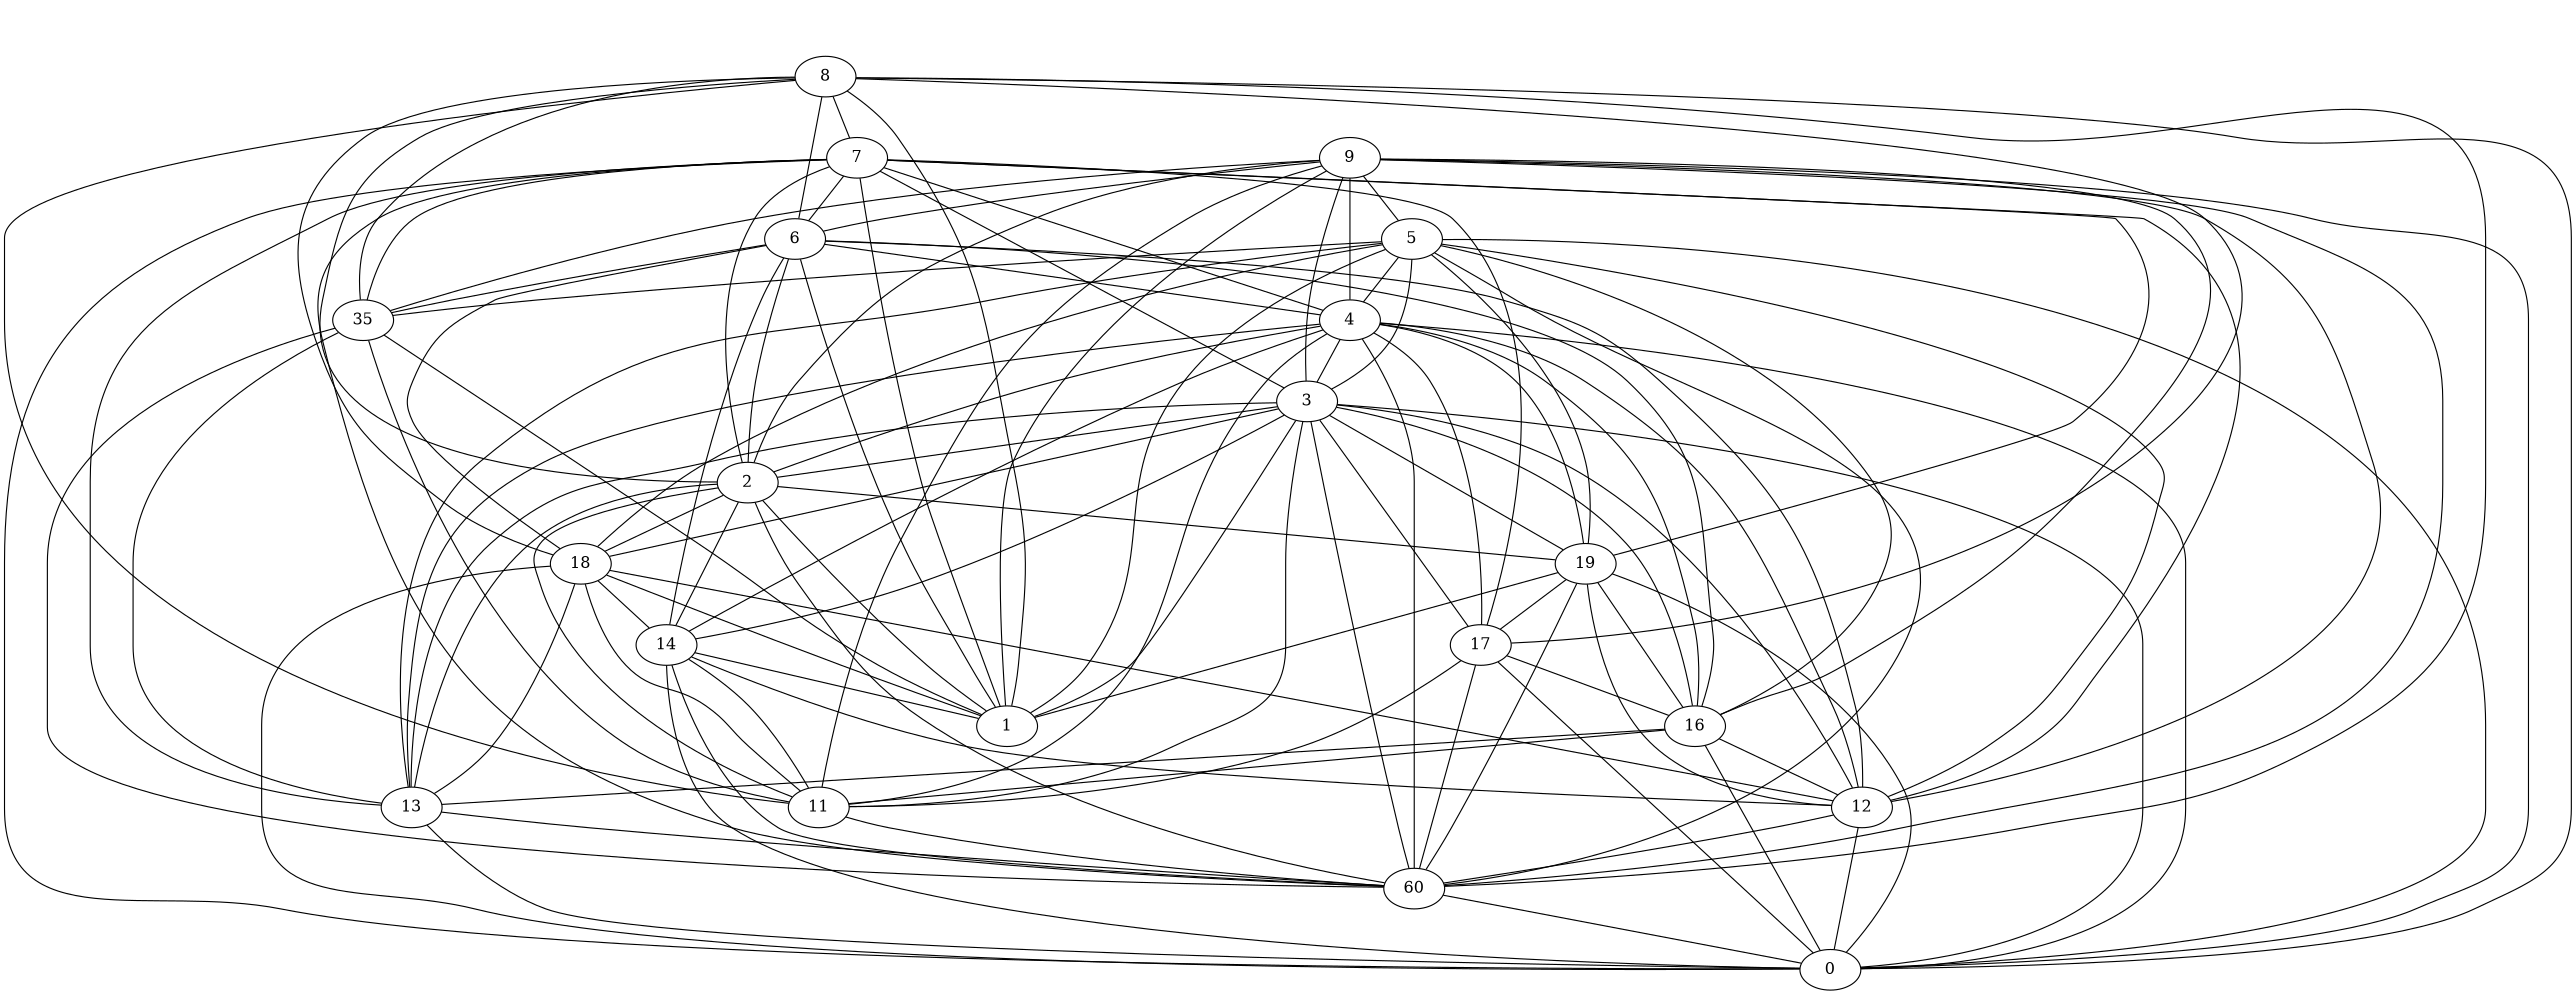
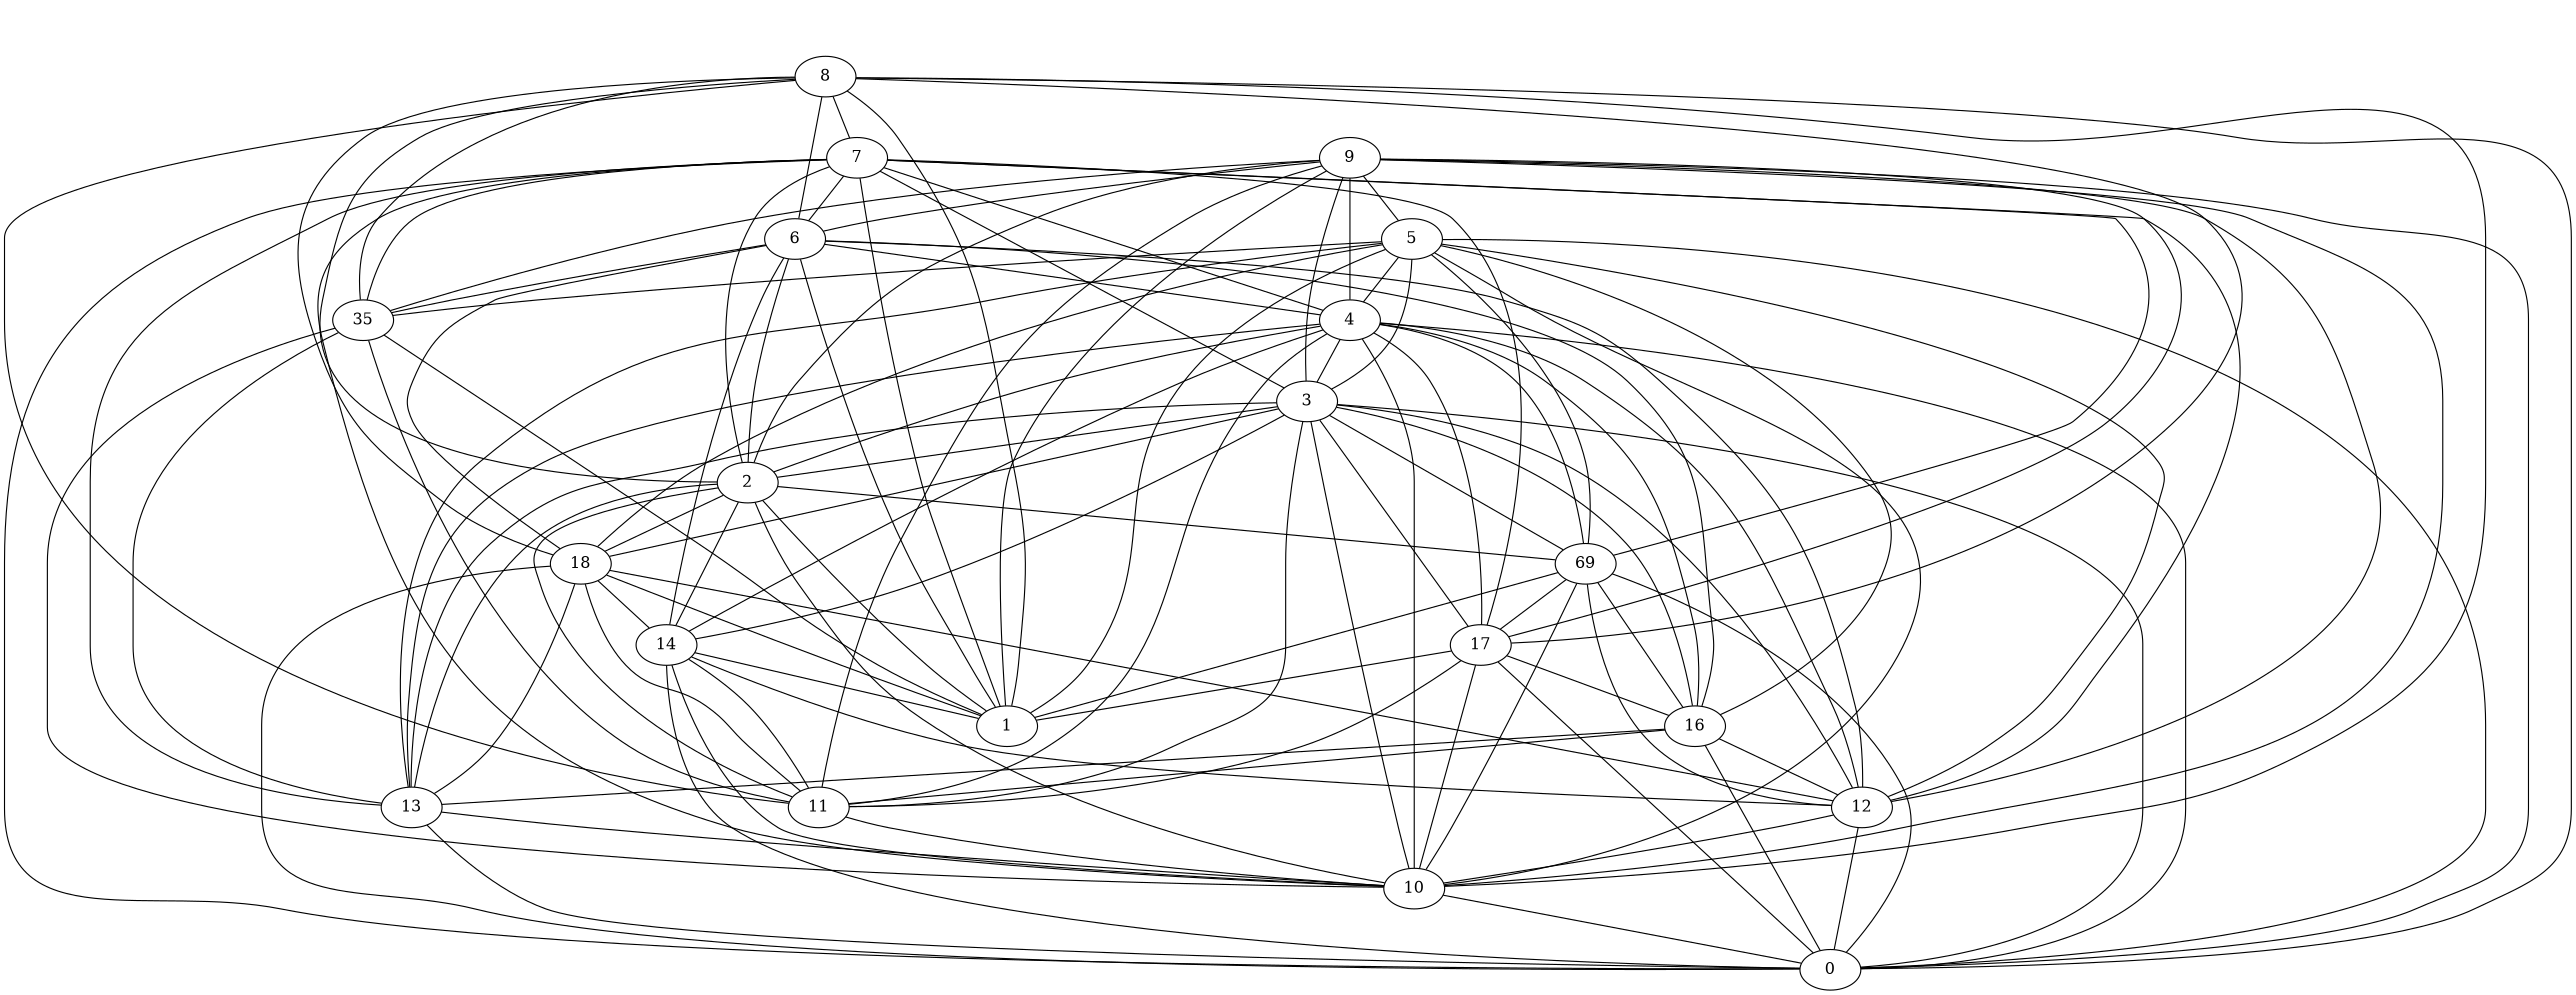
  digraph {
    edge [color=black dir=none]
    14
    0
    11
    1
-   10 [label=60]
+   10
    12
    8
    6
    18
    n10 [label=35]
    7
    17
    2
    4
    16
    13
-   19
+   19 [label=69]
    3
    5
    9
    subgraph sub_1 {
      14
      0
      11
      1
      10
      12
      8
      6
      18
      n10
      7
      17
      2
      4
      16
      13
      19
      3
      5
      9
    }
    14 -> 0
    14 -> 11
    14 -> 1
    14 -> 10
    14 -> 12
    11 -> 10
    10 -> 0
    12 -> 0
    12 -> 10
    8 -> 0
    8 -> 11
    8 -> 1
    8 -> 10
    8 -> 6
    8 -> 18
    8 -> n10
    8 -> 7
    8 -> 17
    8 -> 2
    6 -> 14
    6 -> 1
    6 -> 12
    6 -> 18
    6 -> n10
    6 -> 2
    6 -> 4
    6 -> 16
    18 -> 14
    18 -> 0
    18 -> 11
    18 -> 1
    18 -> 12
    18 -> 13
    n10 -> 11
    n10 -> 1
    n10 -> 10
    n10 -> 13
    7 -> 0
    7 -> 1
    7 -> 10
    7 -> 12
    7 -> 6
    7 -> n10
    7 -> 17
    7 -> 2
    7 -> 4
    7 -> 13
    7 -> 19
    7 -> 3
    17 -> 0
    17 -> 11
    17 -> 10
    17 -> 16
    2 -> 14
    2 -> 11
    2 -> 1
    2 -> 10
    2 -> 18
    2 -> 13
    2 -> 19
    4 -> 14
    4 -> 0
    4 -> 11
    4 -> 10
    4 -> 12
    4 -> 17
    4 -> 2
    4 -> 16
    4 -> 13
    4 -> 19
    4 -> 3
    16 -> 0
    16 -> 11
    16 -> 12
    16 -> 13
    13 -> 0
    13 -> 10
    19 -> 0
    19 -> 1
    19 -> 10
    19 -> 12
    19 -> 17
    19 -> 16
    3 -> 14
    3 -> 0
    3 -> 11
-   3 -> 1
+   17 -> 1
    3 -> 10
    3 -> 12
    3 -> 18
    3 -> 17
    3 -> 2
    3 -> 16
    3 -> 13
    3 -> 19
    5 -> 0
    5 -> 1
    5 -> 10
    5 -> 12
    5 -> 18
    5 -> n10
    5 -> 4
    5 -> 16
    5 -> 13
    5 -> 19
    5 -> 3
    9 -> 0
    9 -> 11
    9 -> 1
    9 -> 10
    9 -> 12
    9 -> 6
    9 -> n10
    9 -> 2
    9 -> 4
-   9 -> 16
+   9 -> 17
    9 -> 3
    9 -> 5
  }
